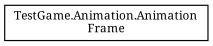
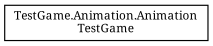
  digraph {
    rankdir=LR
    fontname="Noto Serif"
-   n1 [color=black fillcolor=white fontname="Noto Serif" fontsize=10 height=0.2 label="TestGame.Animation.Animation\lFrame" shape=record style=filled width=0.4]
+   n1 [color=black fillcolor=white fontname="Noto Serif" fontsize=10 height=0.2 label="TestGame.Animation.Animation\lTestGame" shape=record style=filled width=0.4]
  }
